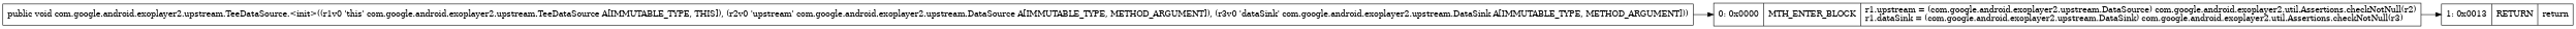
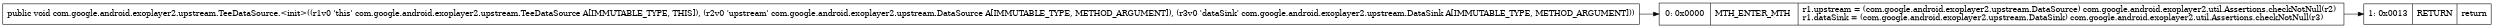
  digraph {
    rankdir=LR
    node [shape=record]
-   n1 [label="{0\:\ 0x0000|MTH_ENTER_BLOCK\l|r1.upstream = (com.google.android.exoplayer2.upstream.DataSource) com.google.android.exoplayer2.util.Assertions.checkNotNull(r2)\lr1.dataSink = (com.google.android.exoplayer2.upstream.DataSink) com.google.android.exoplayer2.util.Assertions.checkNotNull(r3)\l}"]
+   n1 [label="{0\:\ 0x0000|MTH_ENTER_MTH\l|r1.upstream = (com.google.android.exoplayer2.upstream.DataSource) com.google.android.exoplayer2.util.Assertions.checkNotNull(r2)\lr1.dataSink = (com.google.android.exoplayer2.upstream.DataSink) com.google.android.exoplayer2.util.Assertions.checkNotNull(r3)\l}"]
    n2 [label="{1\:\ 0x0013|RETURN\l|return\l}"]
    n3 [label="{public void com.google.android.exoplayer2.upstream.TeeDataSource.\<init\>((r1v0 'this' com.google.android.exoplayer2.upstream.TeeDataSource A[IMMUTABLE_TYPE, THIS]), (r2v0 'upstream' com.google.android.exoplayer2.upstream.DataSource A[IMMUTABLE_TYPE, METHOD_ARGUMENT]), (r3v0 'dataSink' com.google.android.exoplayer2.upstream.DataSink A[IMMUTABLE_TYPE, METHOD_ARGUMENT])) }"]
    n1 -> n2
    n3 -> n1
  }
